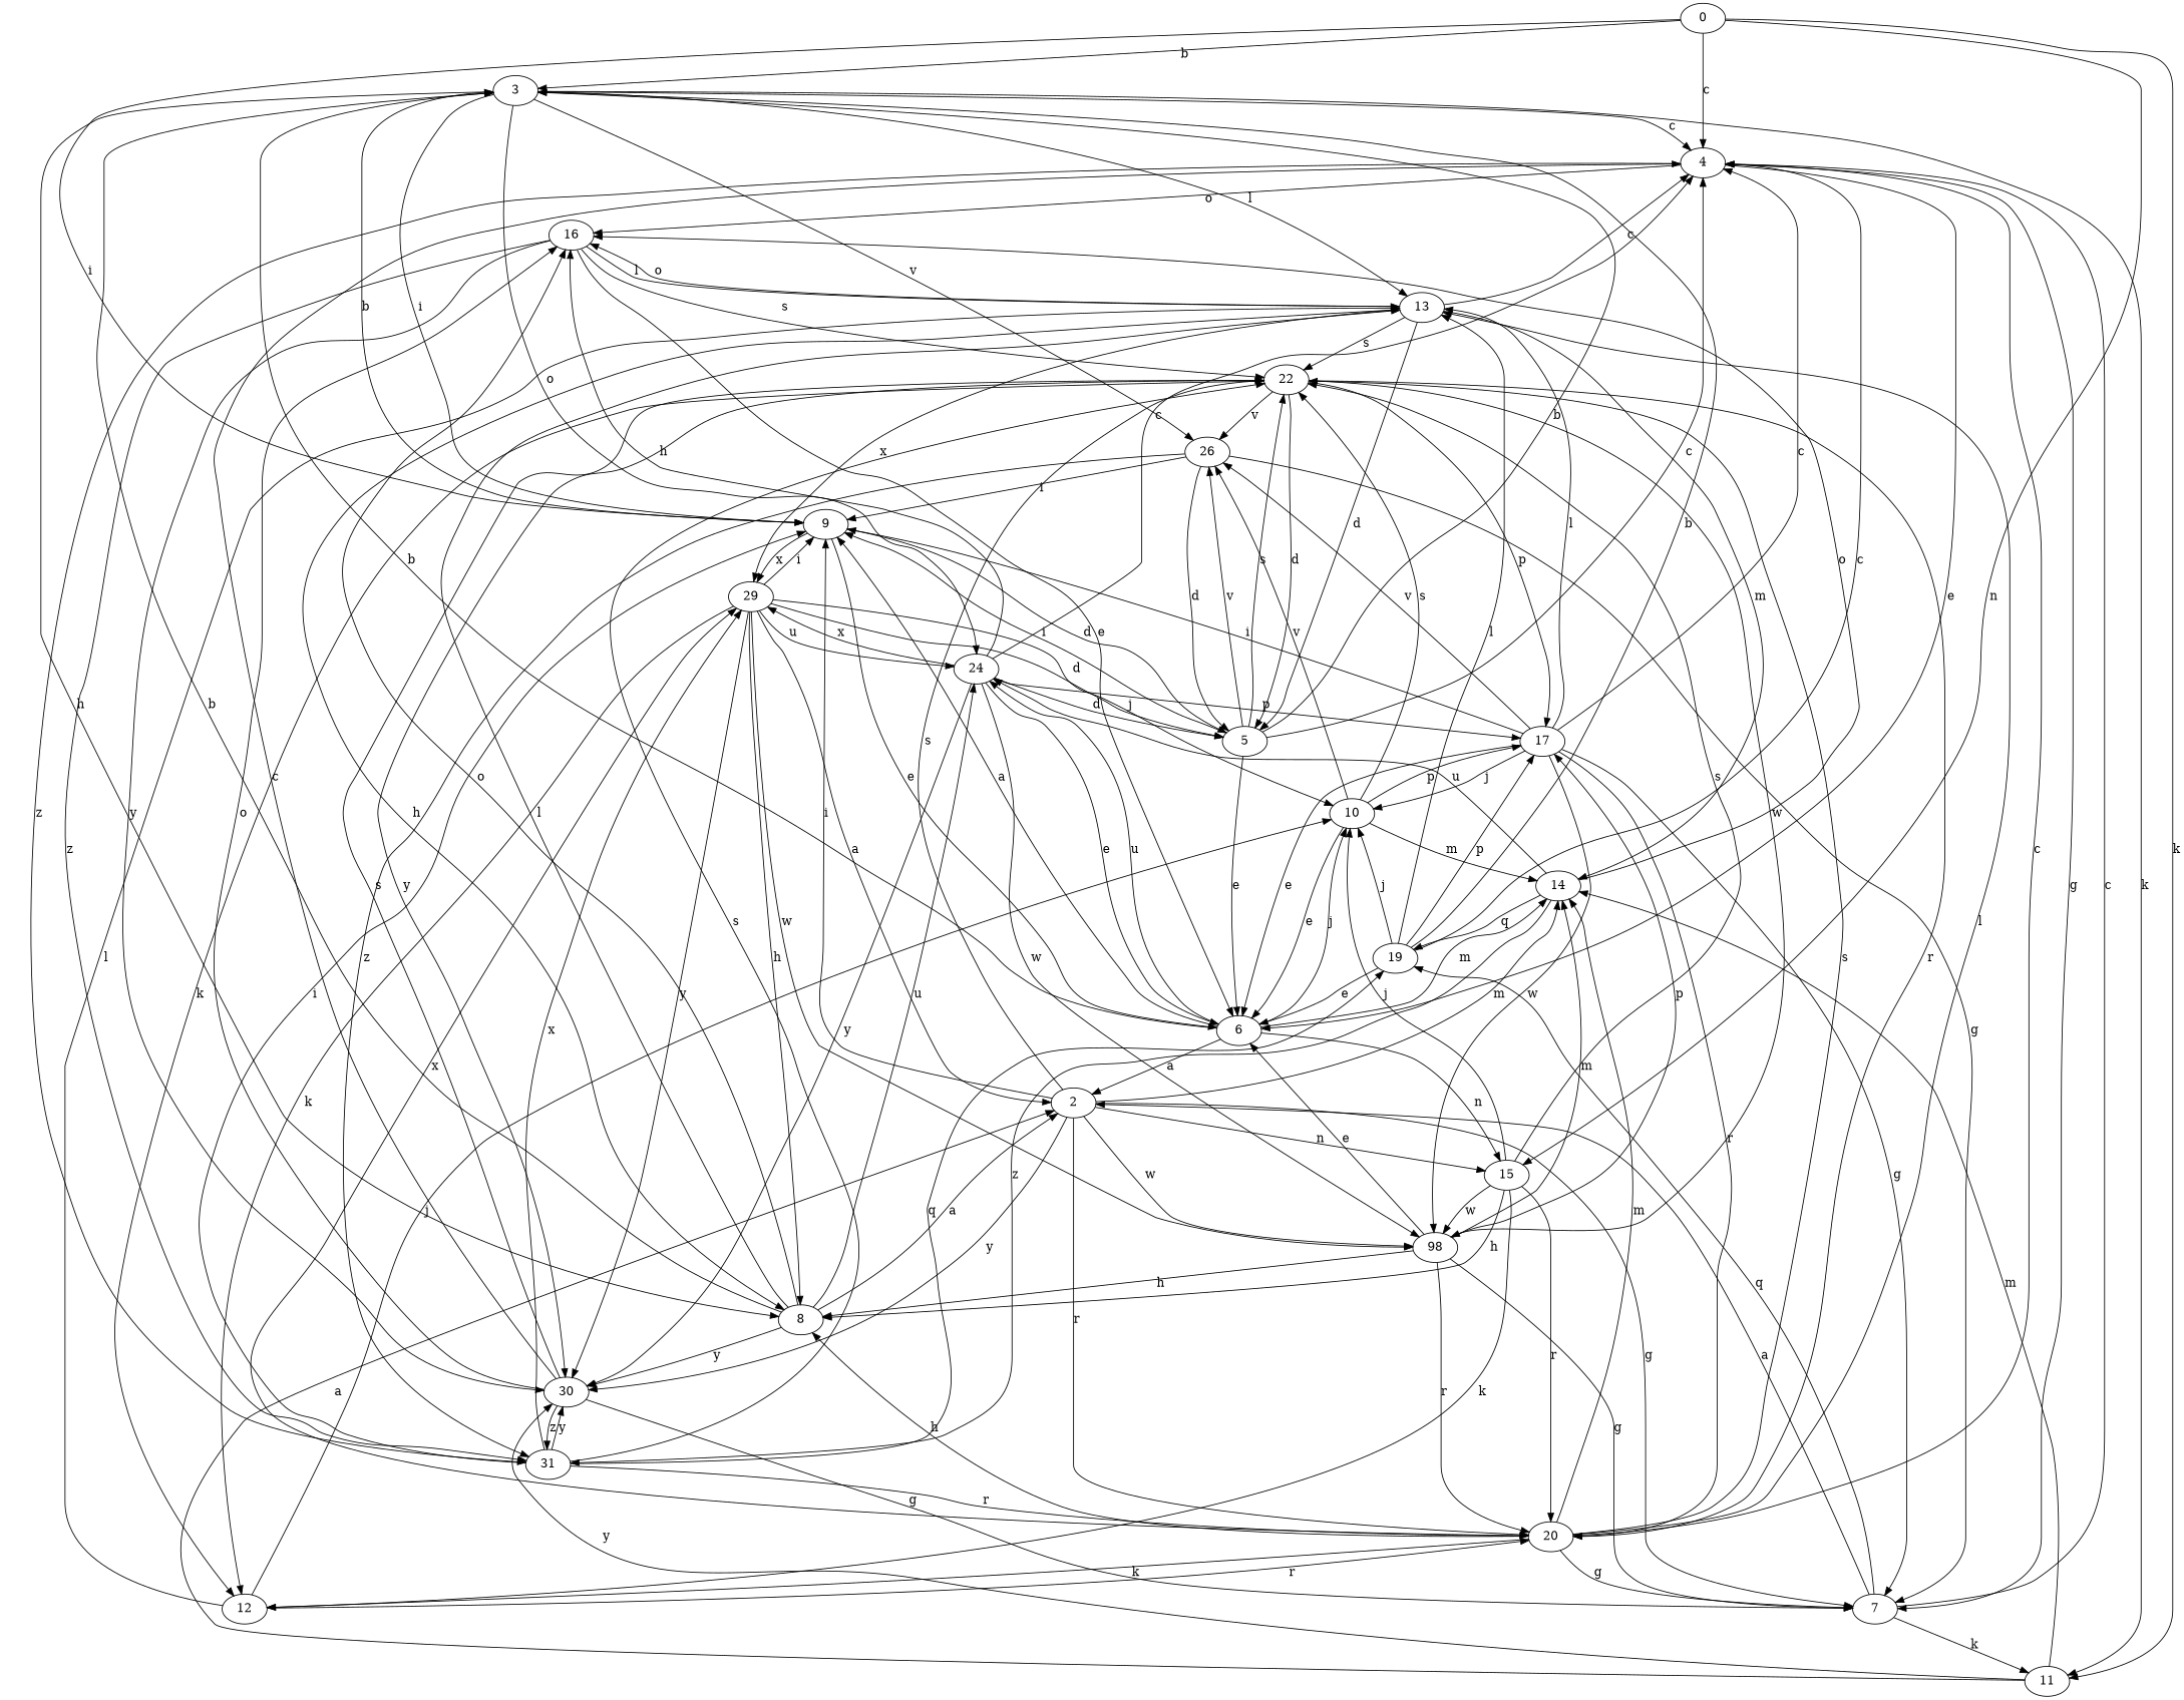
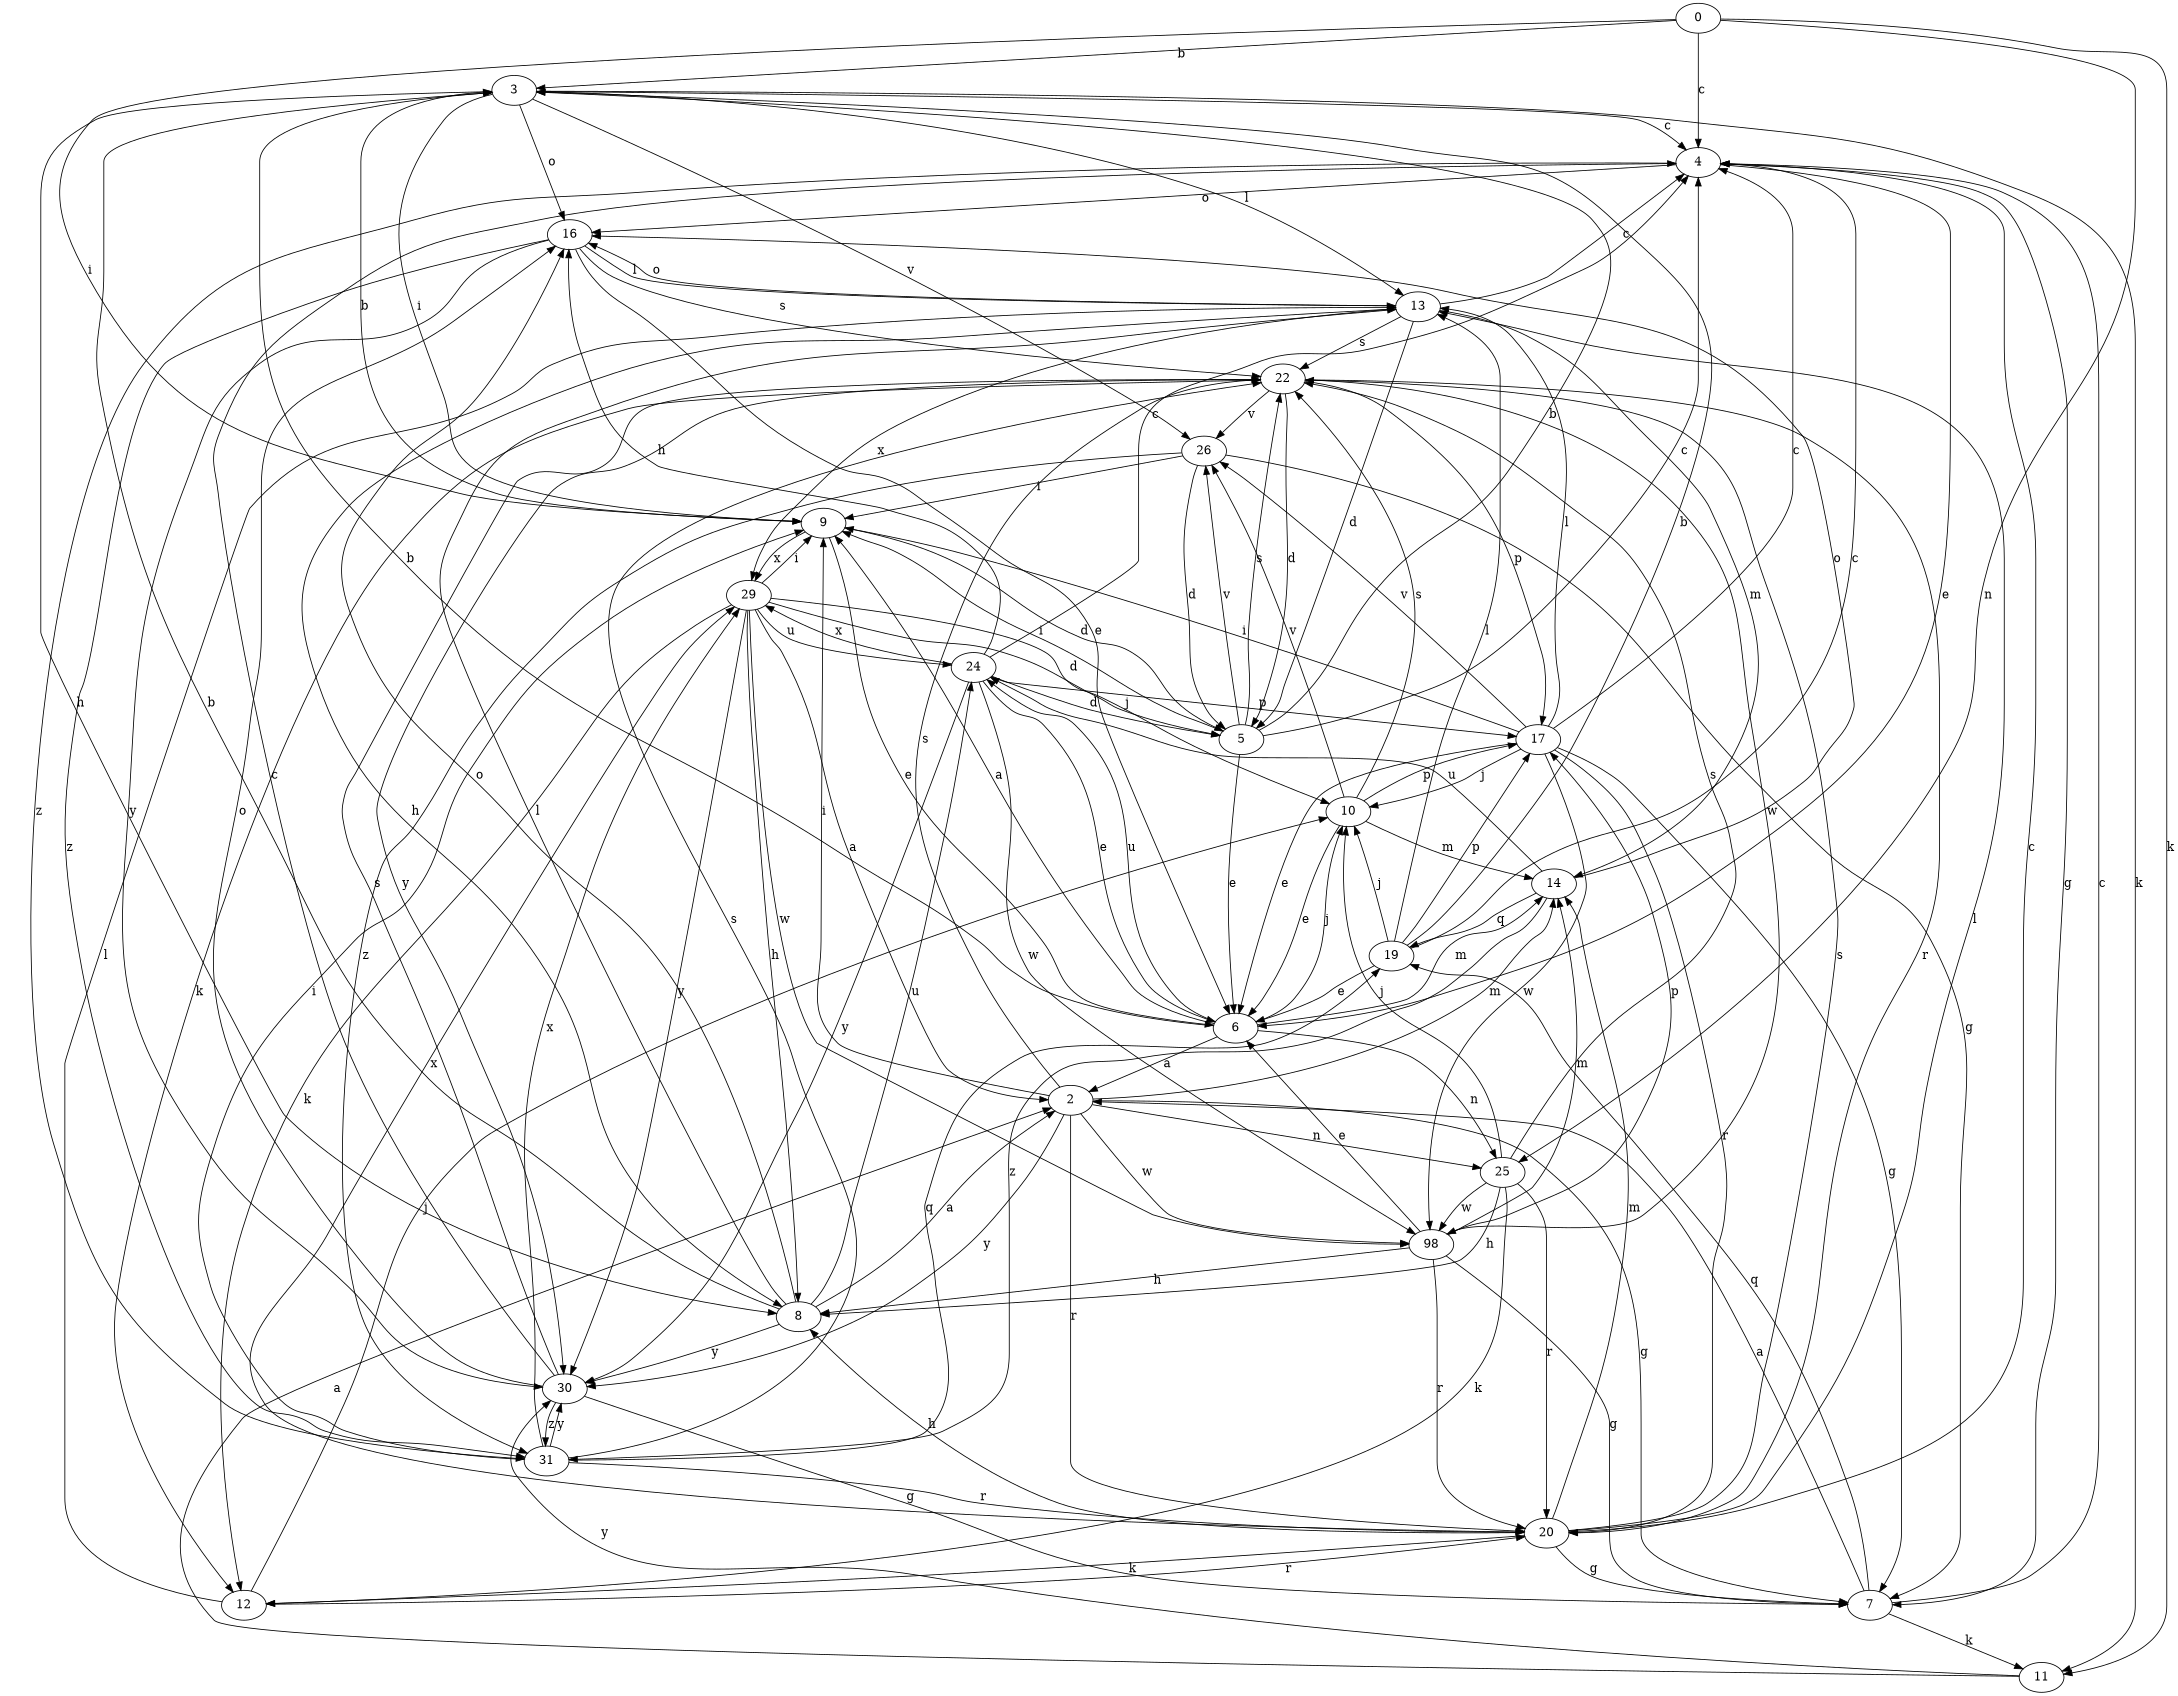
  strict digraph {
    0
    3
    4
    9
    11
-   15
+   15 [label=25]
    8
    13
    16
    26
    7
    6
    31
    5
    29
    14
    2
    30
    20
    22
    n21 [label=98]
    10
    12
    24
    19
    17
    0 -> 3 [label=b]
    0 -> 4 [label=c]
    0 -> 9 [label=i]
    0 -> 11 [label=k]
    0 -> 15 [label=n]
    3 -> 4 [label=c]
    3 -> 9 [label=i]
    3 -> 11 [label=k]
    3 -> 8 [label=h]
    3 -> 13 [label=l]
-   3 -> 24 [label=o]
+   3 -> 16 [label=o]
    3 -> 26 [label=v]
    4 -> 16 [label=o]
    4 -> 7 [label=g]
    4 -> 6 [label=e]
    4 -> 31 [label=z]
    9 -> 3 [label=b]
    9 -> 6 [label=e]
    9 -> 5 [label=d]
    9 -> 29 [label=x]
-   11 -> 14 [label=m]
    11 -> 2 [label=a]
    11 -> 30 [label=y]
    15 -> 8 [label=h]
    15 -> 20 [label=r]
    15 -> 22 [label=s]
    15 -> n21 [label=w]
    15 -> 10 [label=j]
    15 -> 12 [label=k]
    8 -> 3 [label=b]
    8 -> 13 [label=l]
    8 -> 16 [label=o]
    8 -> 2 [label=a]
    8 -> 30 [label=y]
    8 -> 24 [label=u]
    13 -> 4 [label=c]
    13 -> 8 [label=h]
    13 -> 16 [label=o]
    13 -> 5 [label=d]
    13 -> 29 [label=x]
    13 -> 14 [label=m]
    13 -> 22 [label=s]
    16 -> 13 [label=l]
    16 -> 6 [label=e]
    16 -> 31 [label=z]
    16 -> 30 [label=y]
    16 -> 22 [label=s]
    26 -> 9 [label=i]
    26 -> 7 [label=g]
    26 -> 31 [label=z]
    26 -> 5 [label=d]
    7 -> 4 [label=c]
    7 -> 11 [label=k]
    7 -> 2 [label=a]
    7 -> 19 [label=q]
    6 -> 3 [label=b]
    6 -> 9 [label=a]
    6 -> 15 [label=n]
    6 -> 14 [label=m]
    6 -> 2 [label=a]
    6 -> 10 [label=j]
    6 -> 24 [label=u]
    31 -> 9 [label=i]
    31 -> 29 [label=x]
    31 -> 30 [label=y]
    31 -> 20 [label=r]
    31 -> 22 [label=s]
    31 -> 19 [label=q]
    5 -> 3 [label=b]
    5 -> 4 [label=c]
    5 -> 9 [label=i]
    5 -> 26 [label=v]
    5 -> 6 [label=e]
    5 -> 22 [label=s]
    29 -> 9 [label=i]
    29 -> 8 [label=h]
    29 -> 5 [label=d]
    29 -> 2 [label=a]
    29 -> 30 [label=y]
    29 -> n21 [label=w]
    29 -> 10 [label=j]
    29 -> 12 [label=k]
    29 -> 24 [label=u]
    14 -> 16 [label=o]
    14 -> 31 [label=z]
    14 -> 24 [label=u]
    14 -> 19 [label=q]
    2 -> 9 [label=i]
    2 -> 15 [label=n]
    2 -> 7 [label=g]
    2 -> 14 [label=m]
    2 -> 30 [label=y]
    2 -> 20 [label=r]
    2 -> 22 [label=s]
    2 -> n21 [label=w]
    30 -> 4 [label=c]
    30 -> 16 [label=o]
    30 -> 7 [label=g]
    30 -> 31 [label=z]
    30 -> 22 [label=s]
    20 -> 4 [label=c]
    20 -> 8 [label=h]
    20 -> 13 [label=l]
    20 -> 7 [label=g]
    20 -> 29 [label=x]
    20 -> 14 [label=m]
    20 -> 22 [label=s]
    20 -> 12 [label=k]
    22 -> 26 [label=v]
    22 -> 5 [label=d]
    22 -> 30 [label=y]
    22 -> 20 [label=r]
    22 -> n21 [label=w]
    22 -> 12 [label=k]
    22 -> 17 [label=p]
    n21 -> 8 [label=h]
    n21 -> 7 [label=g]
    n21 -> 6 [label=e]
    n21 -> 14 [label=m]
    n21 -> 20 [label=r]
    n21 -> 17 [label=p]
    10 -> 26 [label=v]
    10 -> 6 [label=e]
    10 -> 14 [label=m]
    10 -> 22 [label=s]
    10 -> 17 [label=p]
    12 -> 13 [label=l]
    12 -> 20 [label=r]
    12 -> 10 [label=j]
    24 -> 4 [label=c]
    24 -> 16 [label=h]
    24 -> 6 [label=e]
    24 -> 5 [label=d]
    24 -> 29 [label=x]
    24 -> 30 [label=y]
    24 -> n21 [label=w]
    24 -> 17 [label=p]
    19 -> 3 [label=b]
    19 -> 4 [label=c]
    19 -> 13 [label=l]
    19 -> 6 [label=e]
    19 -> 10 [label=j]
    19 -> 17 [label=p]
    17 -> 4 [label=c]
    17 -> 9 [label=i]
    17 -> 13 [label=l]
    17 -> 26 [label=v]
    17 -> 7 [label=g]
    17 -> 6 [label=e]
    17 -> 20 [label=r]
    17 -> n21 [label=w]
    17 -> 10 [label=j]
  }
